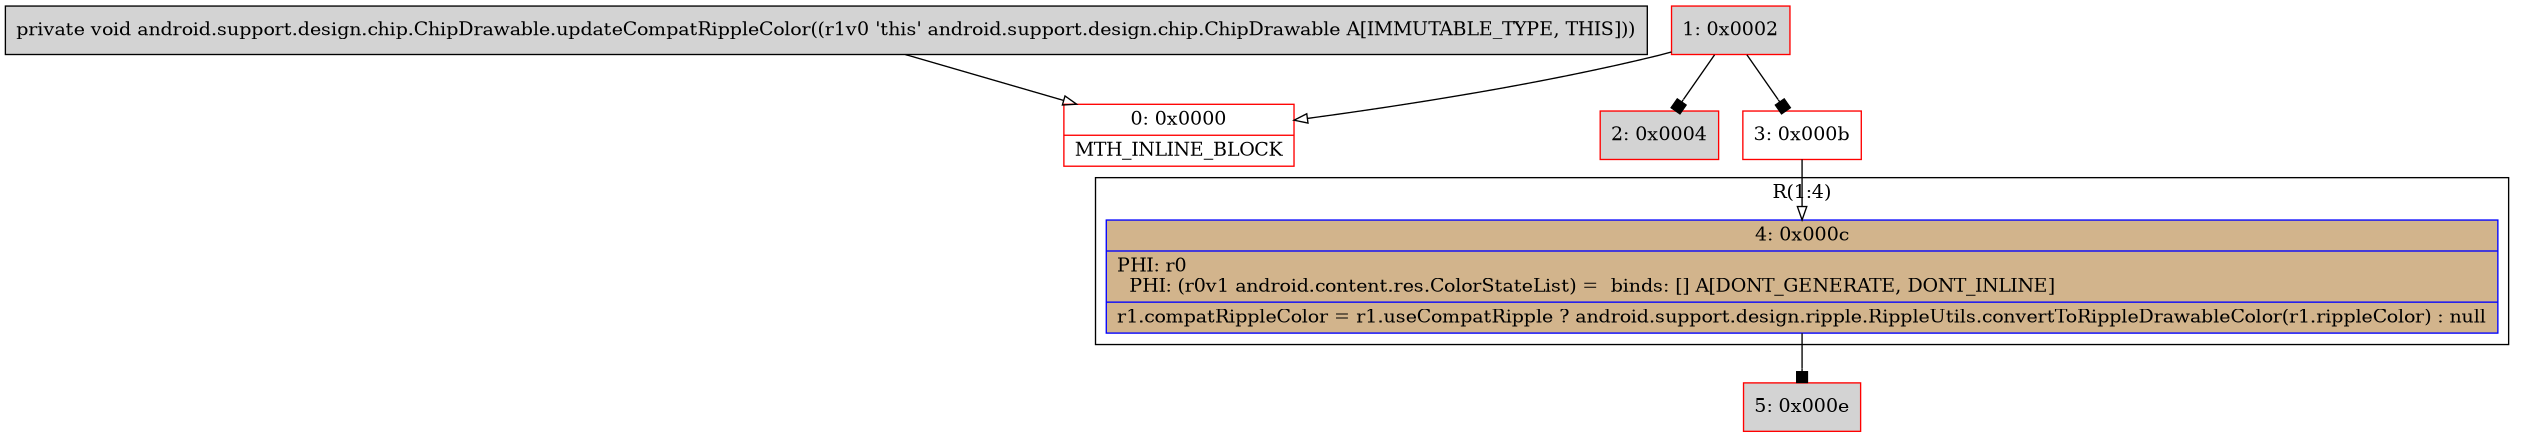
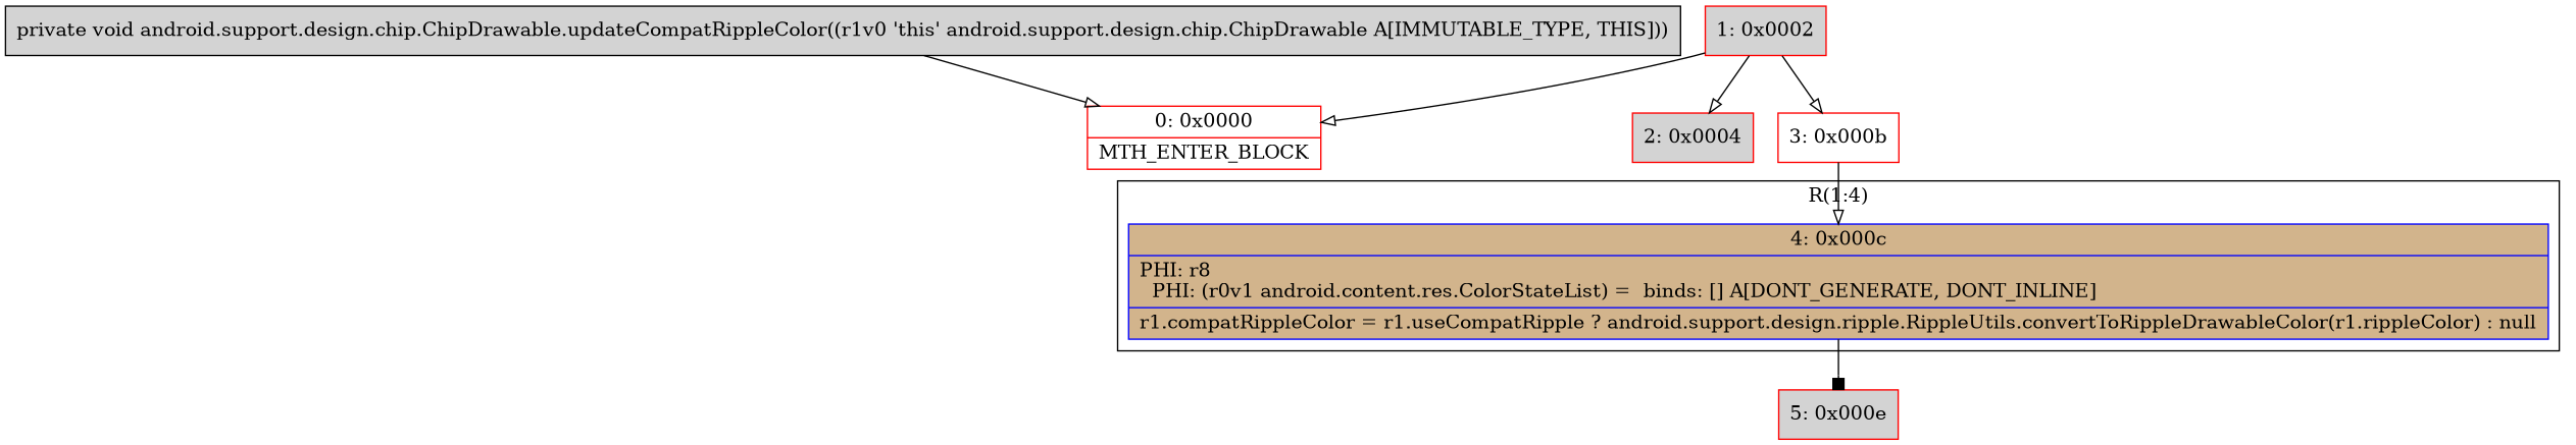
  digraph {
    node [color=red fillcolor=lightgrey shape=record style=filled]
    edge [arrowhead=box]
-   n1 [color=blue fillcolor=tan label="{4\:\ 0x000c|PHI: r0 \l  PHI: (r0v1 android.content.res.ColorStateList) =  binds: [] A[DONT_GENERATE, DONT_INLINE]\l|r1.compatRippleColor = r1.useCompatRipple ? android.support.design.ripple.RippleUtils.convertToRippleDrawableColor(r1.rippleColor) : null\l}"]
+   n1 [color=blue fillcolor=tan label="{4\:\ 0x000c|PHI: r8 \l  PHI: (r0v1 android.content.res.ColorStateList) =  binds: [] A[DONT_GENERATE, DONT_INLINE]\l|r1.compatRippleColor = r1.useCompatRipple ? android.support.design.ripple.RippleUtils.convertToRippleDrawableColor(r1.rippleColor) : null\l}"]
    n2 [label="{5\:\ 0x000e}"]
-   n3 [fillcolor=white label="{0\:\ 0x0000|MTH_INLINE_BLOCK\l}"]
+   n3 [fillcolor=white label="{0\:\ 0x0000|MTH_ENTER_BLOCK\l}"]
    n4 [label="{1\:\ 0x0002}"]
    n5 [label="{2\:\ 0x0004}"]
    n6 [fillcolor=white label="{3\:\ 0x000b}"]
    n7 [label="{private void android.support.design.chip.ChipDrawable.updateCompatRippleColor((r1v0 'this' android.support.design.chip.ChipDrawable A[IMMUTABLE_TYPE, THIS])) }" color=""]
    subgraph cluster_1 {
      label="R(1:4)"
      n1
    }
    n1 -> n2
    n4 -> n3 [arrowhead=onormal]
-   n4 -> n5
-   n4 -> n6
+   n4 -> n5 [arrowhead=onormal]
+   n4 -> n6 [arrowhead=onormal]
    n6 -> n1 [arrowhead=onormal]
    n7 -> n3 [arrowhead=onormal]
  }
